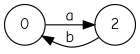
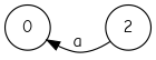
  digraph {
    rankdir=LR
    fontname="Comic Neue"
    node [shape=circle fontname="Comic Neue"]
    edge [fontname="Comic Neue"]
    0 [height=0.5 width=0.5]
    2 [height=0.5 width=0.5]
-   0 -> 2 [label=a]
-   2 -> 0 [label=b]
+   2 -> 0 [label=a]
  }
